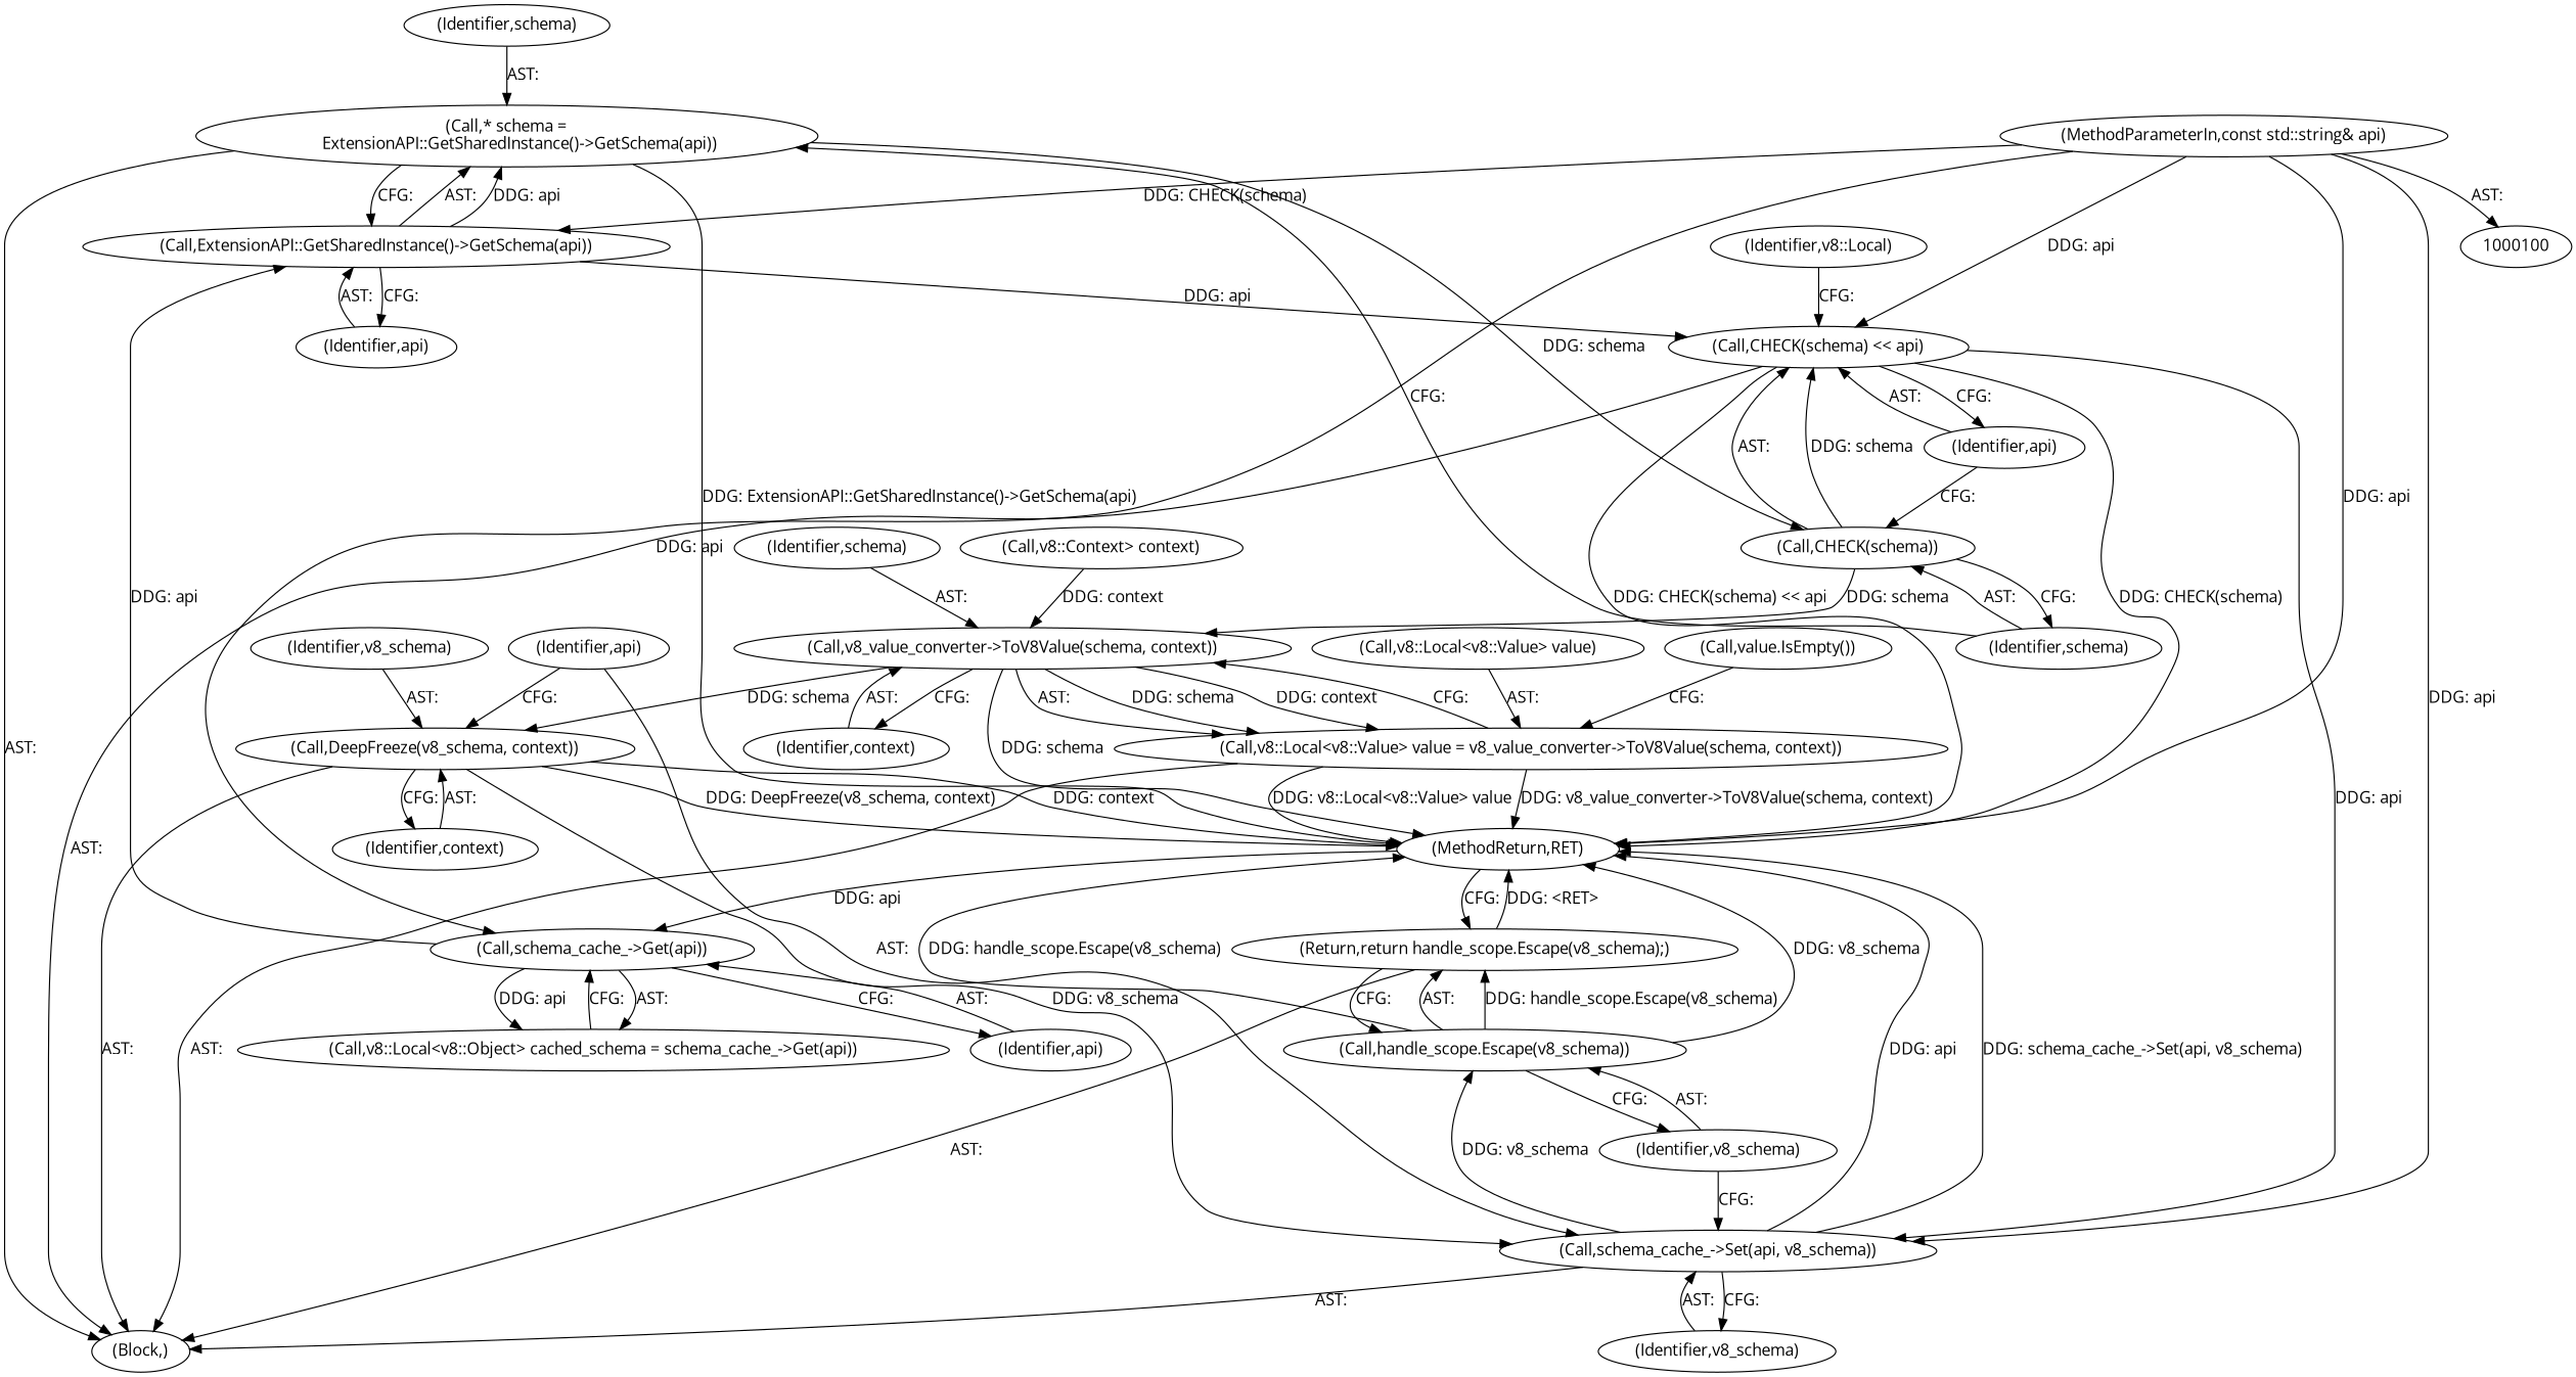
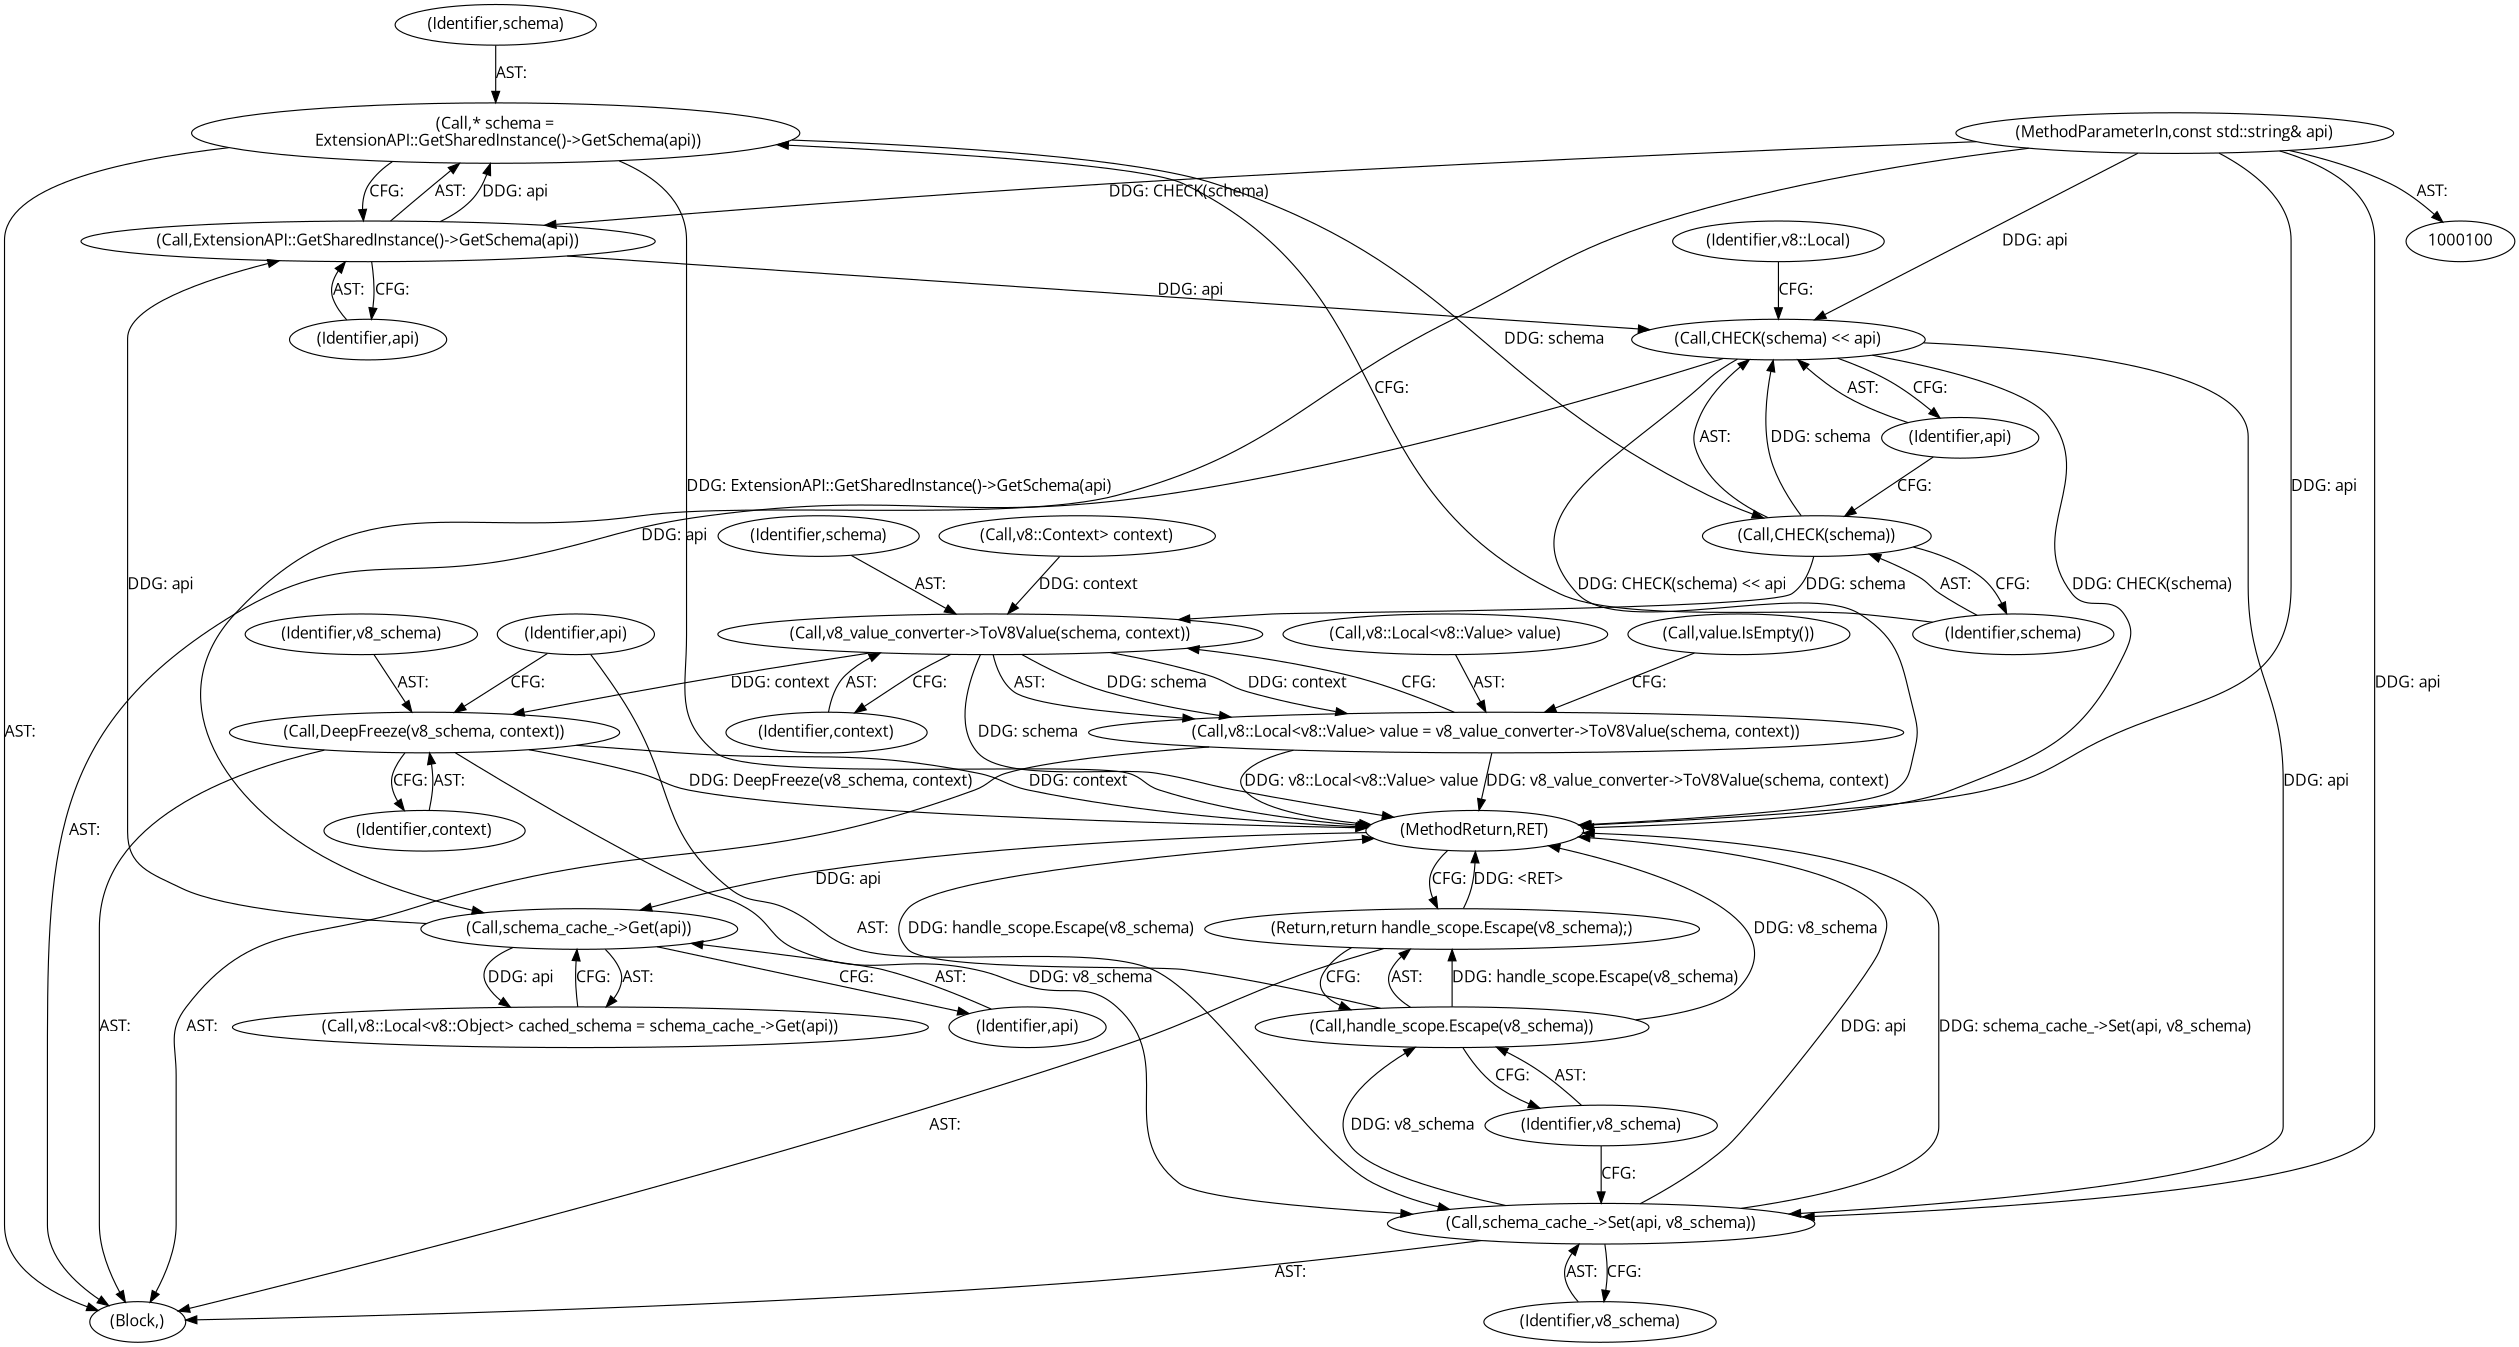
  digraph {
    fontname="Open Sans"
    node [fontname="Open Sans"]
    edge [fontname="Open Sans"]
    n1 [label="(Call,* schema =\n      ExtensionAPI::GetSharedInstance()->GetSchema(api))"]
    n2 [label="(Call,ExtensionAPI::GetSharedInstance()->GetSchema(api))"]
    n3 [label="(Call,CHECK(schema))"]
    n4 [label="(Block,)"]
    n5 [label="(MethodReturn,RET)"]
    n6 [label="(Call,CHECK(schema) << api)"]
    n7 [label="(Identifier,api)"]
    n8 [label="(Call,v8_value_converter->ToV8Value(schema, context))"]
    n9 [label="(Identifier,schema)"]
    n10 [label="(Call,schema_cache_->Get(api))"]
    n11 [label="(Return,return handle_scope.Escape(v8_schema);)"]
    n12 [label="(Call,schema_cache_->Set(api, v8_schema))"]
    n13 [label="(Identifier,api)"]
    n14 [label="(Call,v8::Local<v8::Object> cached_schema = schema_cache_->Get(api))"]
    n15 [label="(Identifier,api)"]
    n16 [label="(MethodParameterIn,const std::string& api)"]
    1000100
    n18 [label="(Call,handle_scope.Escape(v8_schema))"]
    n19 [label="(Identifier,v8_schema)"]
    n20 [label="(Call,v8::Local<v8::Value> value = v8_value_converter->ToV8Value(schema, context))"]
    n21 [label="(Call,DeepFreeze(v8_schema, context))"]
    n22 [label="(Identifier,context)"]
    n23 [label="(Identifier,v8_schema)"]
    n24 [label="(Identifier,context)"]
    n25 [label="(Call,value.IsEmpty())"]
    n26 [label="(Identifier,api)"]
    n27 [label="(Identifier,schema)"]
    n28 [label="(Identifier,schema)"]
    n29 [label="(Call,v8::Local<v8::Value> value)"]
    n30 [label="(Identifier,v8::Local)"]
    n31 [label="(Call,v8::Context> context)"]
    n32 [label="(Identifier,v8_schema)"]
    n1 -> n2 [label="CFG: "]
    n1 -> n3 [label="DDG: schema"]
    n1 -> n4 [label="AST: "]
    n1 -> n5 [label="DDG: ExtensionAPI::GetSharedInstance()->GetSchema(api)"]
    n2 -> n1 [label="AST: "]
    n2 -> n1 [label="DDG: api"]
    n2 -> n6 [label="DDG: api"]
    n2 -> n7 [label="CFG: "]
    n3 -> n6 [label="AST: "]
    n3 -> n6 [label="DDG: schema"]
    n3 -> n8 [label="DDG: schema"]
    n3 -> n9 [label="CFG: "]
    n5 -> n10 [label="DDG: api"]
    n5 -> n11 [label="CFG: "]
    n6 -> n4 [label="AST: "]
    n6 -> n5 [label="DDG: CHECK(schema)"]
    n6 -> n5 [label="DDG: CHECK(schema) << api"]
    n6 -> n12 [label="DDG: api"]
    n6 -> n13 [label="CFG: "]
    n7 -> n2 [label="AST: "]
    n8 -> n5 [label="DDG: schema"]
    n8 -> n20 [label="AST: "]
    n8 -> n20 [label="DDG: schema"]
    n8 -> n20 [label="DDG: context"]
-   n8 -> n21 [label="DDG: schema"]
+   n8 -> n21 [label="DDG: context"]
    n8 -> n22 [label="CFG: "]
    n9 -> n1 [label="CFG: "]
    n9 -> n3 [label="AST: "]
    n10 -> n2 [label="DDG: api"]
    n10 -> n14 [label="AST: "]
    n10 -> n14 [label="DDG: api"]
    n10 -> n15 [label="CFG: "]
    n11 -> n4 [label="AST: "]
    n11 -> n5 [label="DDG: <RET>"]
    n11 -> n18 [label="CFG: "]
    n12 -> n4 [label="AST: "]
    n12 -> n5 [label="DDG: api"]
    n12 -> n5 [label="DDG: schema_cache_->Set(api, v8_schema)"]
    n12 -> n18 [label="DDG: v8_schema"]
    n12 -> n19 [label="CFG: "]
    n13 -> n3 [label="CFG: "]
    n13 -> n6 [label="AST: "]
    n14 -> n10 [label="CFG: "]
    n15 -> n10 [label="AST: "]
    n16 -> n2 [label="DDG: CHECK(schema)"]
    n16 -> n5 [label="DDG: api"]
    n16 -> n6 [label="DDG: api"]
    n16 -> n10 [label="DDG: api"]
    n16 -> n12 [label="DDG: api"]
    n16 -> 1000100 [label="AST: "]
    n18 -> n5 [label="DDG: v8_schema"]
    n18 -> n5 [label="DDG: handle_scope.Escape(v8_schema)"]
    n18 -> n11 [label="AST: "]
    n18 -> n11 [label="DDG: handle_scope.Escape(v8_schema)"]
    n18 -> n23 [label="CFG: "]
    n19 -> n12 [label="AST: "]
    n20 -> n4 [label="AST: "]
    n20 -> n5 [label="DDG: v8_value_converter->ToV8Value(schema, context)"]
    n20 -> n5 [label="DDG: v8::Local<v8::Value> value"]
    n20 -> n8 [label="CFG: "]
    n21 -> n4 [label="AST: "]
    n21 -> n5 [label="DDG: context"]
    n21 -> n5 [label="DDG: DeepFreeze(v8_schema, context)"]
    n21 -> n12 [label="DDG: v8_schema"]
    n21 -> n24 [label="CFG: "]
    n22 -> n8 [label="AST: "]
    n23 -> n12 [label="CFG: "]
    n23 -> n18 [label="AST: "]
    n24 -> n21 [label="AST: "]
    n25 -> n20 [label="CFG: "]
    n26 -> n12 [label="AST: "]
    n26 -> n21 [label="CFG: "]
    n27 -> n1 [label="AST: "]
    n28 -> n8 [label="AST: "]
    n29 -> n20 [label="AST: "]
    n30 -> n6 [label="CFG: "]
    n31 -> n8 [label="DDG: context"]
    n32 -> n21 [label="AST: "]
  }
